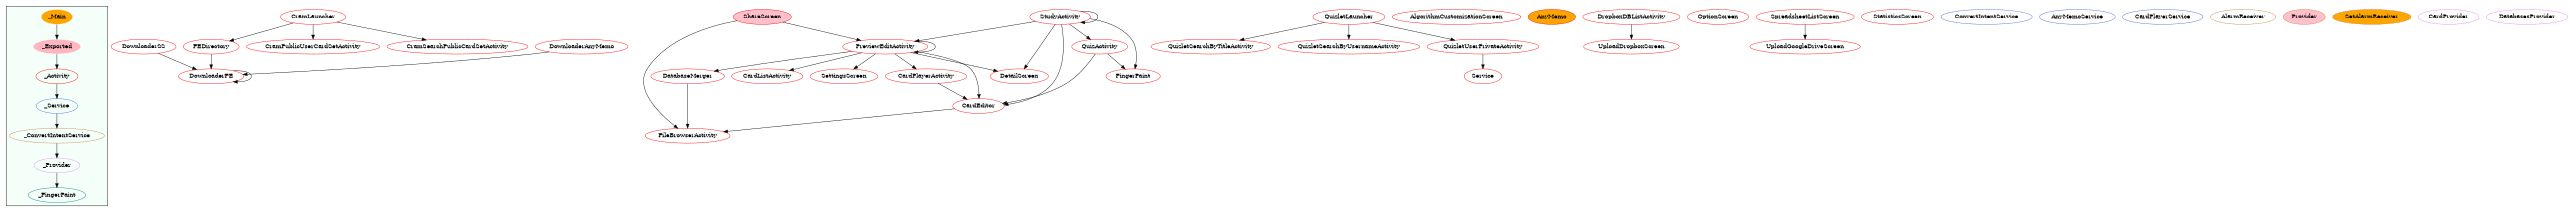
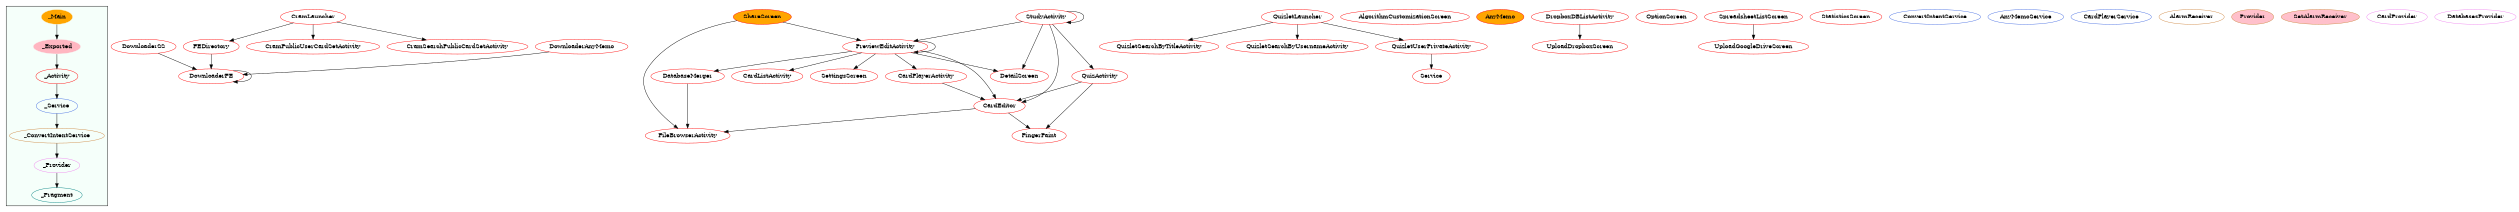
  digraph {
    node [color=red]
    _Activity
    _Service [color=royalblue]
    n3 [color=peru label=_ConvertIntentService]
    _Provider [color=violet]
-   _Fragment [color=teal label=_FingerPaint]
+   _Fragment [color=teal]
    _Main [color=mintcream fillcolor=orange style=filled]
    _Exported [color=mintcream fillcolor=lightpink style=filled]
    DownloaderSS
    DownloaderFE
    FEDirectory
    PreviewEditActivity
    CardPlayerActivity
    CardListActivity
    SettingsScreen
    DatabaseMerger
    DetailScreen
    CardEditor
    FileBrowserActivity
    QuizletLauncher
    QuizletSearchByTitleActivity
    QuizletSearchByUsernameActivity
    QuizletUserPrivateActivity
    n23 [label=Service]
    AlgorithmCustomizationScreen
    StudyActivity
    FingerPaint
    QuizActivity
-   ShareScreen [fillcolor=pink style=filled]
+   ShareScreen [fillcolor=orange style=filled]
    AnyMemo [fillcolor=orange style=filled]
    DropboxDBListActivity
    UploadDropboxScreen
    OptionScreen
    DownloaderAnyMemo
    SpreadsheetListScreen
    UploadGoogleDriveScreen
    StatisticsScreen
    CramLauncher
    CramPublicUserCardSetActivity
    CramSearchPublicCardSetActivity
    ConvertIntentService [color=royalblue]
    AnyMemoService [color=royalblue]
    CardPlayerService [color=royalblue]
    AlarmReceiver [color=peru]
    n44 [color=peru fillcolor=pink label=Provider style=filled]
-   SetAlarmReceiver [color=peru fillcolor=orange style=filled]
+   SetAlarmReceiver [color=peru fillcolor=pink style=filled]
    CardProvider [color=violet]
    DatabasesProvider [color=violet]
    subgraph cluster_1 {
      bgcolor=mintcream
      _Activity
      _Service
      n3
      _Provider
      _Fragment
      _Main
      _Exported
    }
    _Activity -> _Service
    _Service -> n3
    n3 -> _Provider
    _Provider -> _Fragment
    _Main -> _Exported
    _Exported -> _Activity
    DownloaderSS -> DownloaderFE
    DownloaderFE -> DownloaderFE
    FEDirectory -> DownloaderFE
    PreviewEditActivity -> PreviewEditActivity
    PreviewEditActivity -> CardPlayerActivity
    PreviewEditActivity -> CardListActivity
    PreviewEditActivity -> SettingsScreen
    PreviewEditActivity -> DatabaseMerger
    PreviewEditActivity -> DetailScreen
    PreviewEditActivity -> CardEditor
    CardPlayerActivity -> CardEditor
    DatabaseMerger -> FileBrowserActivity
    CardEditor -> FileBrowserActivity
    QuizletLauncher -> QuizletSearchByTitleActivity
    QuizletLauncher -> QuizletSearchByUsernameActivity
    QuizletLauncher -> QuizletUserPrivateActivity
    QuizletUserPrivateActivity -> n23
    StudyActivity -> PreviewEditActivity
    StudyActivity -> DetailScreen
    StudyActivity -> CardEditor
    StudyActivity -> StudyActivity
-   StudyActivity -> FingerPaint
+   CardEditor -> FingerPaint
    StudyActivity -> QuizActivity
    QuizActivity -> CardEditor
    QuizActivity -> FingerPaint
    ShareScreen -> PreviewEditActivity
    ShareScreen -> FileBrowserActivity
    DropboxDBListActivity -> UploadDropboxScreen
    DownloaderAnyMemo -> DownloaderFE
    SpreadsheetListScreen -> UploadGoogleDriveScreen
    CramLauncher -> FEDirectory
    CramLauncher -> CramPublicUserCardSetActivity
    CramLauncher -> CramSearchPublicCardSetActivity
  }
